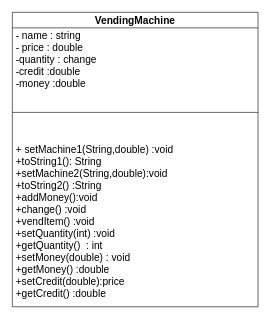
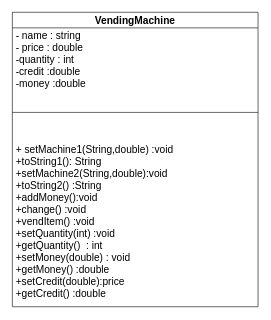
  <mxCell id="0" />
  <mxCell id="1" parent="0" />
  <mxCell id="2" value="VendingMachine" style="swimlane;fontStyle=1;align=center;verticalAlign=middle;childLayout=stackLayout;horizontal=1;startSize=26;horizontalStack=0;resizeParent=1;resizeParentMax=0;resizeLast=0;collapsible=1;marginBottom=0;fontSize=17;" vertex="1" parent="1"><mxGeometry x="20" y="20" width="410" height="491.388" as="geometry" /></mxCell>
- <mxCell id="3" value="- name : string&#10;- price : double&#10;-quantity : change&#10;-credit :double&#10;-money :double" style="text;align=left;verticalAlign=middle;spacingLeft=4;spacingRight=4;overflow=hidden;rotatable=0;points=[[0,0.5],[1,0.5]];portConstraint=eastwest;fontSize=17;labelBorderColor=none;labelBackgroundColor=none;" vertex="1" parent="2"><mxGeometry y="26" width="410" height="104" as="geometry" /></mxCell>
+ <mxCell id="3" value="- name : string&#10;- price : double&#10;-quantity : int&#10;-credit :double&#10;-money :double" style="text;align=left;verticalAlign=middle;spacingLeft=4;spacingRight=4;overflow=hidden;rotatable=0;points=[[0,0.5],[1,0.5]];portConstraint=eastwest;fontSize=17;labelBorderColor=none;labelBackgroundColor=none;" vertex="1" parent="2"><mxGeometry y="26" width="410" height="104" as="geometry" /></mxCell>
  <mxCell id="4" value="" style="line;strokeWidth=1;fillColor=none;align=left;verticalAlign=middle;spacingTop=-1;spacingLeft=3;spacingRight=3;rotatable=0;labelPosition=right;points=[];portConstraint=eastwest;" vertex="1" parent="2"><mxGeometry y="130" width="410" height="74.128" as="geometry" /></mxCell>
  <mxCell id="5" value="+ setMachine1(String,double) :void&#10;+toString1(): String&#10;+setMachine2(String,double):void&#10;+toString2() :String&#10;+addMoney():void&#10;+change() :void&#10;+vendItem() :void&#10;+setQuantity(int) :void&#10;+getQuantity()  : int&#10;+setMoney(double) : void&#10;+getMoney() :double&#10;+setCredit(double):price&#10;+getCredit() :double" style="text;strokeColor=none;fillColor=none;align=left;verticalAlign=middle;spacingLeft=4;spacingRight=4;overflow=hidden;rotatable=0;points=[[0,0.5],[1,0.5]];portConstraint=eastwest;fontSize=17;" vertex="1" parent="2"><mxGeometry y="204.128" width="410" height="287.26" as="geometry" /></mxCell>
